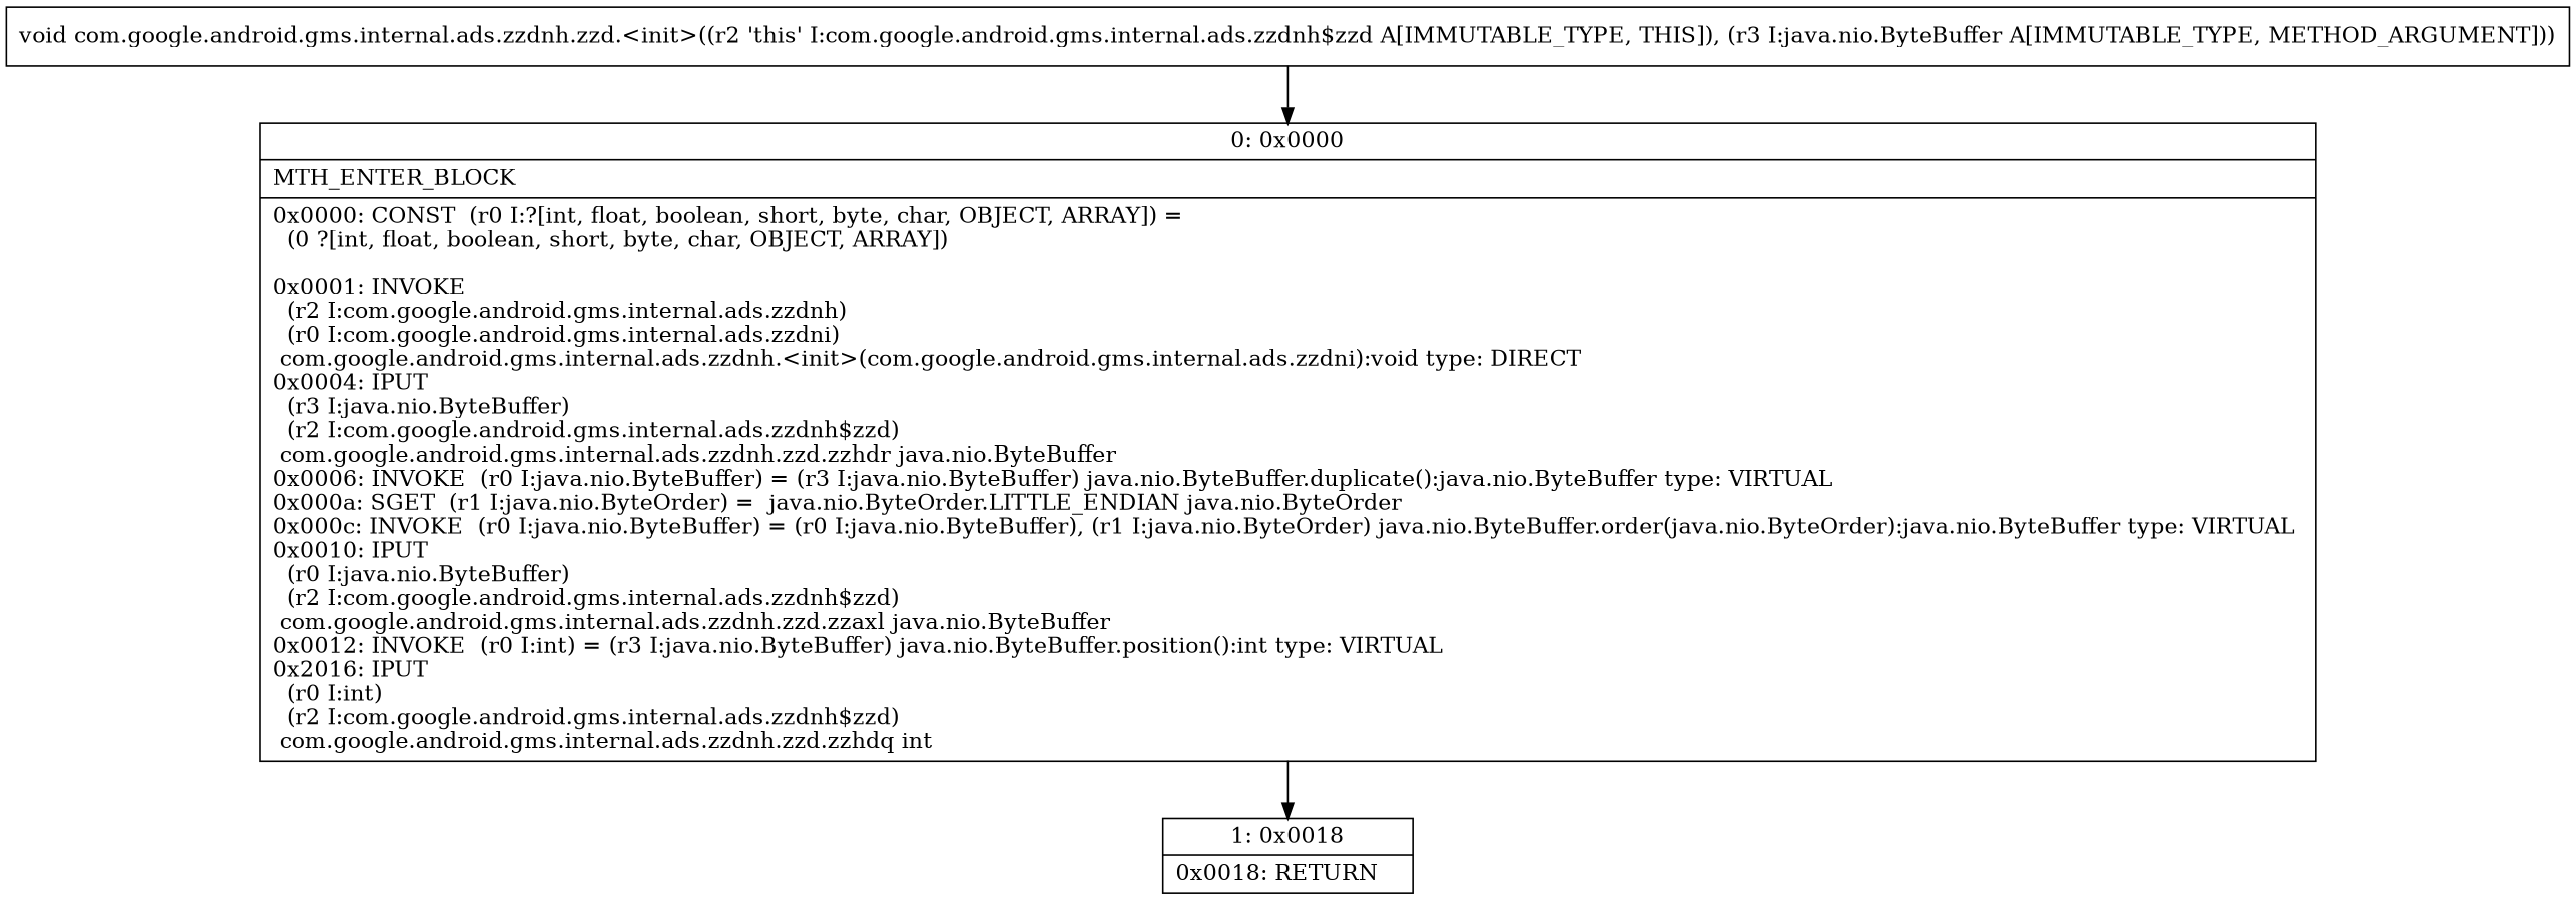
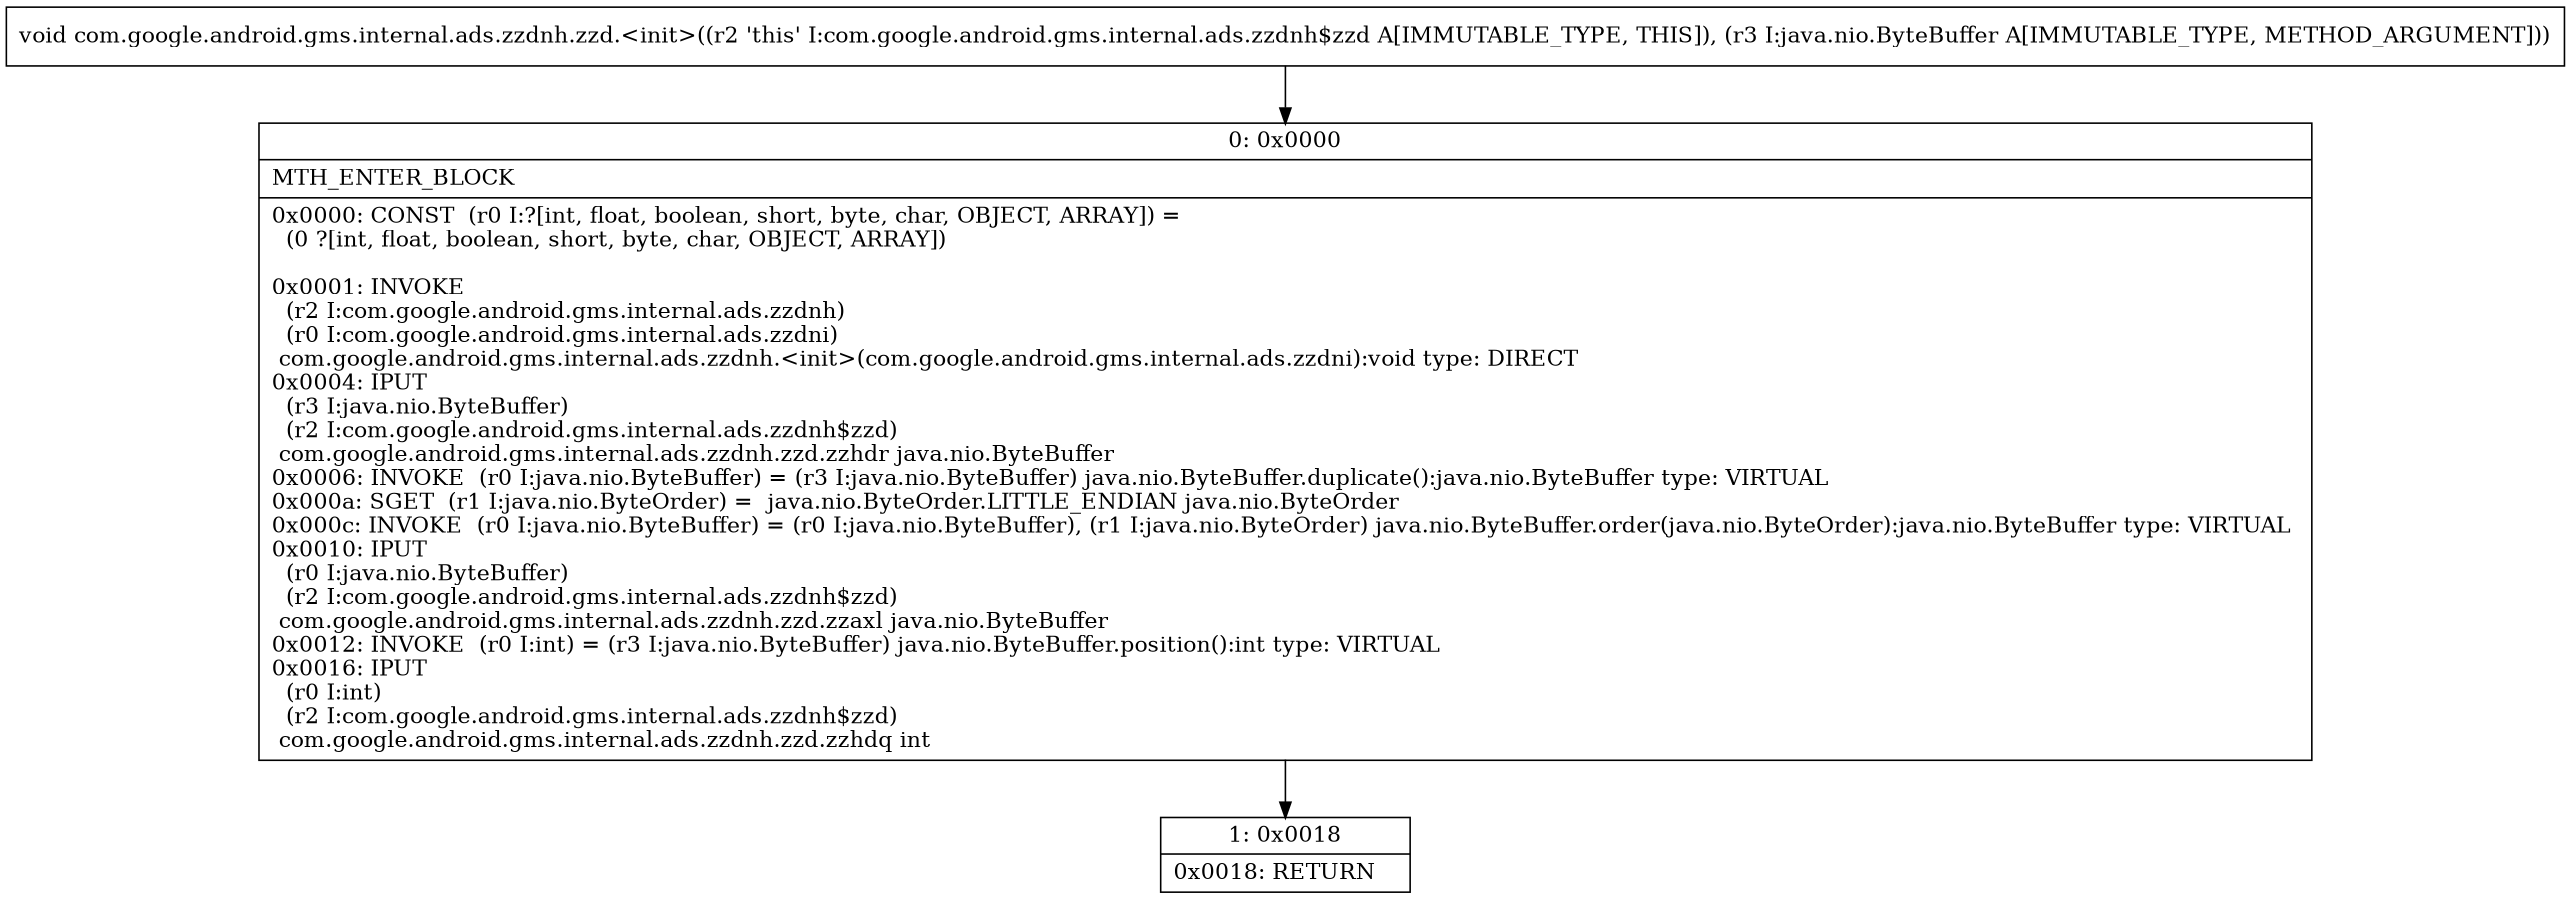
  digraph {
    node [shape=record]
-   n1 [label="{0\:\ 0x0000|MTH_ENTER_BLOCK\l|0x0000: CONST  (r0 I:?[int, float, boolean, short, byte, char, OBJECT, ARRAY]) = \l  (0 ?[int, float, boolean, short, byte, char, OBJECT, ARRAY])\l \l0x0001: INVOKE  \l  (r2 I:com.google.android.gms.internal.ads.zzdnh)\l  (r0 I:com.google.android.gms.internal.ads.zzdni)\l com.google.android.gms.internal.ads.zzdnh.\<init\>(com.google.android.gms.internal.ads.zzdni):void type: DIRECT \l0x0004: IPUT  \l  (r3 I:java.nio.ByteBuffer)\l  (r2 I:com.google.android.gms.internal.ads.zzdnh$zzd)\l com.google.android.gms.internal.ads.zzdnh.zzd.zzhdr java.nio.ByteBuffer \l0x0006: INVOKE  (r0 I:java.nio.ByteBuffer) = (r3 I:java.nio.ByteBuffer) java.nio.ByteBuffer.duplicate():java.nio.ByteBuffer type: VIRTUAL \l0x000a: SGET  (r1 I:java.nio.ByteOrder) =  java.nio.ByteOrder.LITTLE_ENDIAN java.nio.ByteOrder \l0x000c: INVOKE  (r0 I:java.nio.ByteBuffer) = (r0 I:java.nio.ByteBuffer), (r1 I:java.nio.ByteOrder) java.nio.ByteBuffer.order(java.nio.ByteOrder):java.nio.ByteBuffer type: VIRTUAL \l0x0010: IPUT  \l  (r0 I:java.nio.ByteBuffer)\l  (r2 I:com.google.android.gms.internal.ads.zzdnh$zzd)\l com.google.android.gms.internal.ads.zzdnh.zzd.zzaxl java.nio.ByteBuffer \l0x0012: INVOKE  (r0 I:int) = (r3 I:java.nio.ByteBuffer) java.nio.ByteBuffer.position():int type: VIRTUAL \l0x2016: IPUT  \l  (r0 I:int)\l  (r2 I:com.google.android.gms.internal.ads.zzdnh$zzd)\l com.google.android.gms.internal.ads.zzdnh.zzd.zzhdq int \l}"]
+   n1 [label="{0\:\ 0x0000|MTH_ENTER_BLOCK\l|0x0000: CONST  (r0 I:?[int, float, boolean, short, byte, char, OBJECT, ARRAY]) = \l  (0 ?[int, float, boolean, short, byte, char, OBJECT, ARRAY])\l \l0x0001: INVOKE  \l  (r2 I:com.google.android.gms.internal.ads.zzdnh)\l  (r0 I:com.google.android.gms.internal.ads.zzdni)\l com.google.android.gms.internal.ads.zzdnh.\<init\>(com.google.android.gms.internal.ads.zzdni):void type: DIRECT \l0x0004: IPUT  \l  (r3 I:java.nio.ByteBuffer)\l  (r2 I:com.google.android.gms.internal.ads.zzdnh$zzd)\l com.google.android.gms.internal.ads.zzdnh.zzd.zzhdr java.nio.ByteBuffer \l0x0006: INVOKE  (r0 I:java.nio.ByteBuffer) = (r3 I:java.nio.ByteBuffer) java.nio.ByteBuffer.duplicate():java.nio.ByteBuffer type: VIRTUAL \l0x000a: SGET  (r1 I:java.nio.ByteOrder) =  java.nio.ByteOrder.LITTLE_ENDIAN java.nio.ByteOrder \l0x000c: INVOKE  (r0 I:java.nio.ByteBuffer) = (r0 I:java.nio.ByteBuffer), (r1 I:java.nio.ByteOrder) java.nio.ByteBuffer.order(java.nio.ByteOrder):java.nio.ByteBuffer type: VIRTUAL \l0x0010: IPUT  \l  (r0 I:java.nio.ByteBuffer)\l  (r2 I:com.google.android.gms.internal.ads.zzdnh$zzd)\l com.google.android.gms.internal.ads.zzdnh.zzd.zzaxl java.nio.ByteBuffer \l0x0012: INVOKE  (r0 I:int) = (r3 I:java.nio.ByteBuffer) java.nio.ByteBuffer.position():int type: VIRTUAL \l0x0016: IPUT  \l  (r0 I:int)\l  (r2 I:com.google.android.gms.internal.ads.zzdnh$zzd)\l com.google.android.gms.internal.ads.zzdnh.zzd.zzhdq int \l}"]
    n2 [label="{1\:\ 0x0018|0x0018: RETURN   \l}"]
    n3 [label="{void com.google.android.gms.internal.ads.zzdnh.zzd.\<init\>((r2 'this' I:com.google.android.gms.internal.ads.zzdnh$zzd A[IMMUTABLE_TYPE, THIS]), (r3 I:java.nio.ByteBuffer A[IMMUTABLE_TYPE, METHOD_ARGUMENT])) }"]
    n1 -> n2
    n3 -> n1
  }
